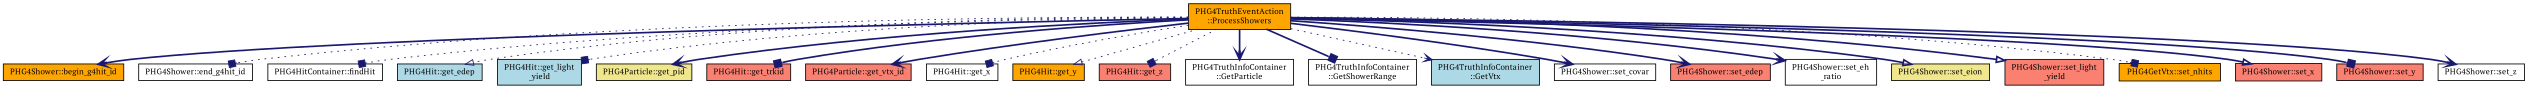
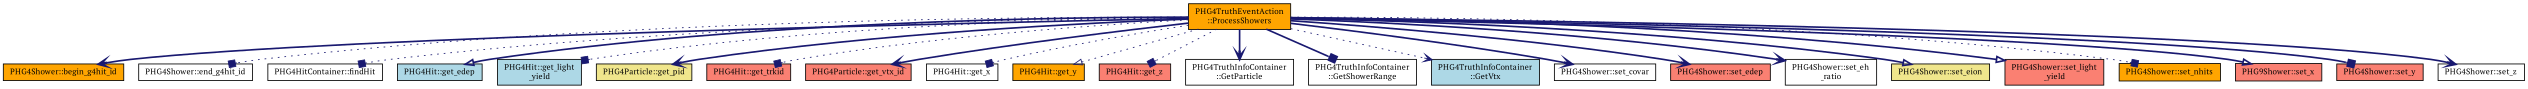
  digraph {
    fontname="PT Serif"
    rankdir=TB
    node [color=black fillcolor=white fontname="PT Serif" fontsize=10 shape=record style=filled]
    edge [arrowhead=vee color=midnightblue fontname="PT Serif" fontsize=10 labelfontname=FreeSans labelfontsize=10 style=bold]
    n1 [fillcolor=orange fontcolor=black height=0.2 label="PHG4TruthEventAction\l::ProcessShowers" width=0.4]
    n2 [fillcolor=orange height=0.2 label="PHG4Shower::begin_g4hit_id" width=0.4]
    n3 [height=0.2 label="PHG4Shower::end_g4hit_id" width=0.4]
    n4 [height=0.2 label="PHG4HitContainer::findHit" width=0.4]
    n5 [fillcolor=lightblue height=0.2 label="PHG4Hit::get_edep" width=0.4]
    n6 [fillcolor=lightblue height=0.2 label="PHG4Hit::get_light\l_yield" width=0.4]
    n7 [fillcolor=khaki height=0.2 label="PHG4Particle::get_pid" width=0.4]
    n8 [fillcolor=salmon height=0.2 label="PHG4Hit::get_trkid" width=0.4]
    n9 [fillcolor=salmon height=0.2 label="PHG4Particle::get_vtx_id" width=0.4]
    n10 [height=0.2 label="PHG4Hit::get_x" width=0.4]
    n11 [fillcolor=orange height=0.2 label="PHG4Hit::get_y" width=0.4]
    n12 [fillcolor=salmon height=0.2 label="PHG4Hit::get_z" width=0.4]
    n13 [height=0.2 label="PHG4TruthInfoContainer\l::GetParticle" width=0.4]
    n14 [height=0.2 label="PHG4TruthInfoContainer\l::GetShowerRange" width=0.4]
    n15 [fillcolor=lightblue height=0.2 label="PHG4TruthInfoContainer\l::GetVtx" width=0.4]
    n16 [height=0.2 label="PHG4Shower::set_covar" width=0.4]
    n17 [fillcolor=salmon height=0.2 label="PHG4Shower::set_edep" width=0.4]
    n18 [height=0.2 label="PHG4Shower::set_eh\l_ratio" width=0.4]
    n19 [fillcolor=khaki height=0.2 label="PHG4Shower::set_eion" width=0.4]
    n20 [fillcolor=salmon height=0.2 label="PHG4Shower::set_light\l_yield" width=0.4]
-   n21 [fillcolor=orange height=0.2 label="PHG4GetVtx::set_nhits" width=0.4]
-   n22 [fillcolor=salmon height=0.2 label="PHG4Shower::set_x" width=0.4]
+   n21 [fillcolor=orange height=0.2 label="PHG4Shower::set_nhits" width=0.4]
+   n22 [fillcolor=salmon height=0.2 label="PHG9Shower::set_x" width=0.4]
    n23 [fillcolor=salmon height=0.2 label="PHG4Shower::set_y" width=0.4]
    n24 [height=0.2 label="PHG4Shower::set_z" width=0.4]
    n1 -> n2
    n1 -> n3 [arrowhead=box style=dotted]
    n1 -> n4 [arrowhead=box style=dotted]
-   n1 -> n5 [arrowhead=onormal style=dotted]
+   n1 -> n5 [arrowhead=onormal]
    n1 -> n6 [arrowhead=box style=dotted]
    n1 -> n7
-   n1 -> n8 [arrowhead=box]
+   n1 -> n8 [arrowhead=box style=dotted]
    n1 -> n9
    n1 -> n10 [arrowhead=box style=dotted]
    n1 -> n11 [arrowhead=onormal style=dotted]
    n1 -> n12 [arrowhead=box style=dotted]
    n1 -> n13
    n1 -> n14 [arrowhead=box]
    n1 -> n15 [style=dotted]
    n1 -> n16
    n1 -> n17
    n1 -> n18
    n1 -> n19 [arrowhead=onormal]
    n1 -> n20 [arrowhead=onormal]
    n1 -> n21 [arrowhead=box style=dotted]
    n1 -> n22 [arrowhead=onormal]
    n1 -> n23 [arrowhead=box]
    n1 -> n24
  }
